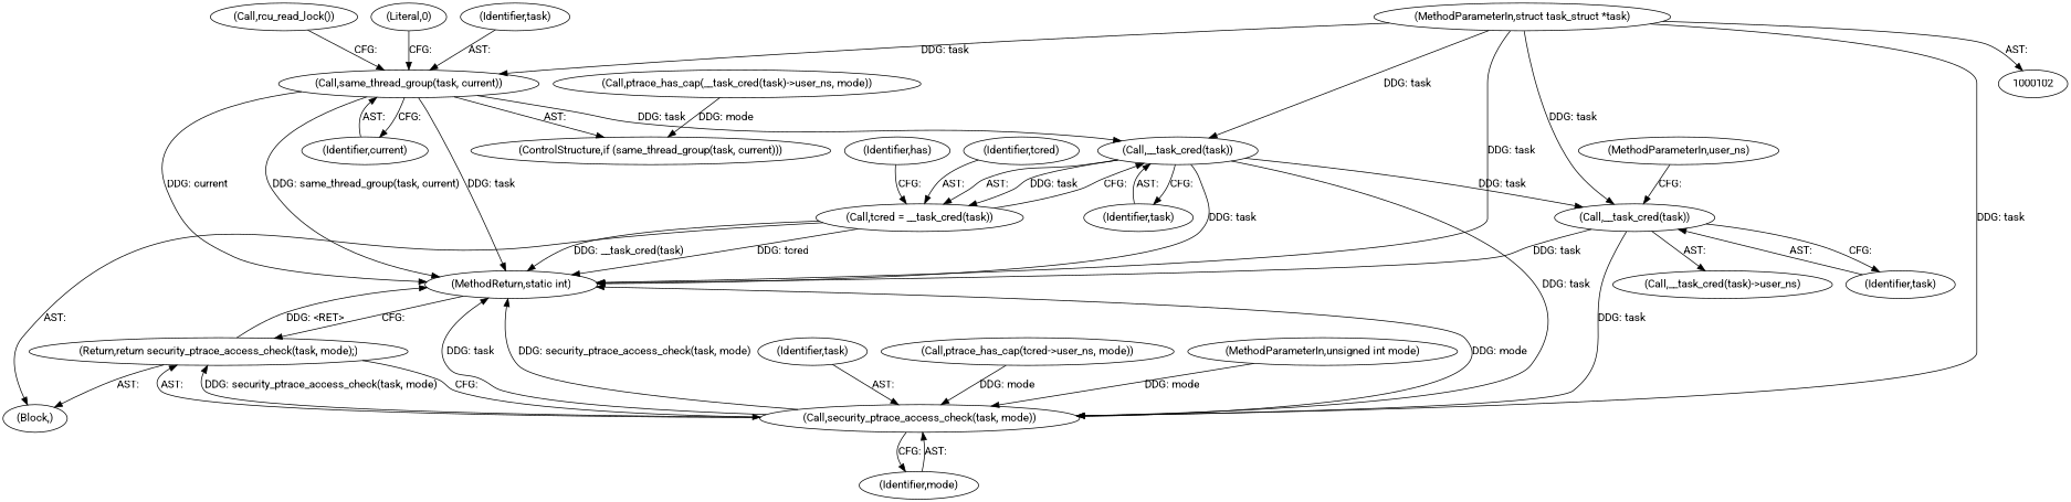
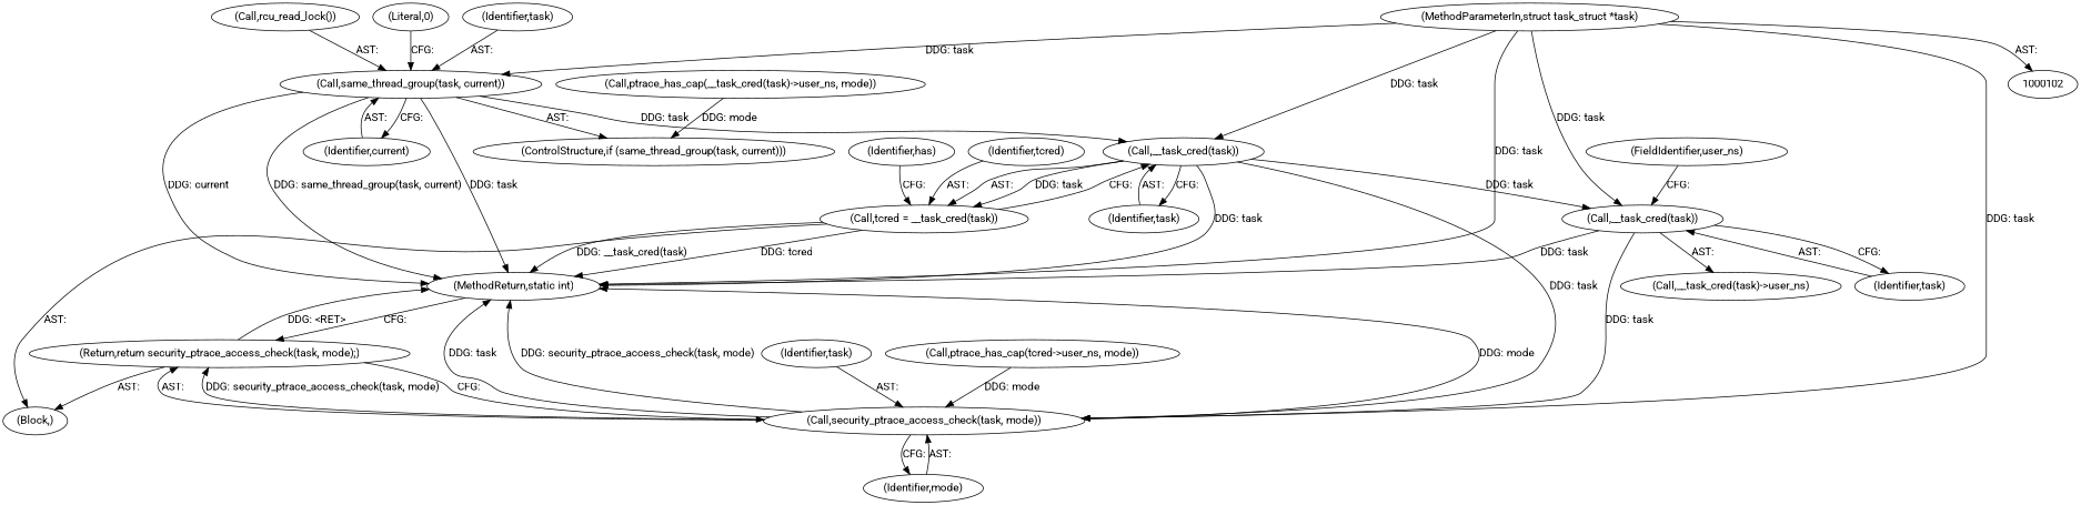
  digraph {
    fontname=Roboto
    node [fontname=Roboto]
    edge [fontname=Roboto]
    n1 [label="(Call,same_thread_group(task, current))"]
    n2 [label="(Call,__task_cred(task))"]
    n3 [label="(Identifier,current)"]
    n4 [label="(ControlStructure,if (same_thread_group(task, current)))"]
    n5 [label="(MethodReturn,static int)"]
    n6 [label="(Call,__task_cred(task))"]
    n7 [label="(Call,security_ptrace_access_check(task, mode))"]
    n8 [label="(Call,tcred = __task_cred(task))"]
    n9 [label="(Identifier,task)"]
    n10 [label="(Return,return security_ptrace_access_check(task, mode);)"]
    n11 [label="(MethodParameterIn,struct task_struct *task)"]
    1000102
    n13 [label="(Call,__task_cred(task)->user_ns)"]
    n14 [label="(Identifier,task)"]
    n15 [label="(Identifier,mode)"]
    n16 [label="(Block,)"]
-   n17 [label="(MethodParameterIn,user_ns)"]
+   n17 [label="(FieldIdentifier,user_ns)"]
    n18 [label="(Identifier,tcred)"]
    n19 [label="(Literal,0)"]
    n20 [label="(Identifier,task)"]
    n21 [label="(Identifier,has)"]
    n22 [label="(Call,ptrace_has_cap(__task_cred(task)->user_ns, mode))"]
    n23 [label="(Identifier,task)"]
    n24 [label="(Call,ptrace_has_cap(tcred->user_ns, mode))"]
    n25 [label="(Call,rcu_read_lock())"]
-   n26 [label="(MethodParameterIn,unsigned int mode)"]
    n1 -> n2 [label="DDG: task"]
    n1 -> n3 [label="CFG: "]
    n1 -> n4 [label="AST: "]
    n1 -> n5 [label="DDG: current"]
    n1 -> n5 [label="DDG: task"]
    n1 -> n5 [label="DDG: same_thread_group(task, current)"]
    n2 -> n5 [label="DDG: task"]
    n2 -> n6 [label="DDG: task"]
    n2 -> n7 [label="DDG: task"]
    n2 -> n8 [label="AST: "]
    n2 -> n8 [label="DDG: task"]
    n2 -> n9 [label="CFG: "]
    n3 -> n1 [label="AST: "]
    n5 -> n10 [label="CFG: "]
    n6 -> n5 [label="DDG: task"]
    n6 -> n7 [label="DDG: task"]
    n6 -> n13 [label="AST: "]
    n6 -> n14 [label="CFG: "]
    n7 -> n5 [label="DDG: task"]
    n7 -> n5 [label="DDG: security_ptrace_access_check(task, mode)"]
    n7 -> n5 [label="DDG: mode"]
    n7 -> n10 [label="AST: "]
    n7 -> n10 [label="DDG: security_ptrace_access_check(task, mode)"]
    n7 -> n15 [label="CFG: "]
    n8 -> n2 [label="CFG: "]
    n8 -> n5 [label="DDG: tcred"]
    n8 -> n5 [label="DDG: __task_cred(task)"]
    n8 -> n16 [label="AST: "]
    n9 -> n2 [label="AST: "]
    n10 -> n5 [label="DDG: <RET>"]
    n10 -> n7 [label="CFG: "]
    n10 -> n16 [label="AST: "]
    n11 -> n1 [label="DDG: task"]
    n11 -> n2 [label="DDG: task"]
    n11 -> n5 [label="DDG: task"]
    n11 -> n6 [label="DDG: task"]
    n11 -> n7 [label="DDG: task"]
    n11 -> 1000102 [label="AST: "]
    n14 -> n6 [label="AST: "]
    n15 -> n7 [label="AST: "]
    n17 -> n6 [label="CFG: "]
    n18 -> n8 [label="AST: "]
    n19 -> n1 [label="CFG: "]
    n20 -> n7 [label="AST: "]
    n21 -> n8 [label="CFG: "]
    n22 -> n4 [label="DDG: mode"]
    n23 -> n1 [label="AST: "]
    n24 -> n7 [label="DDG: mode"]
-   n25 -> n1 [label="CFG: "]
-   n26 -> n7 [label="DDG: mode"]
+   n25 -> n1 [label="AST: "]
  }
